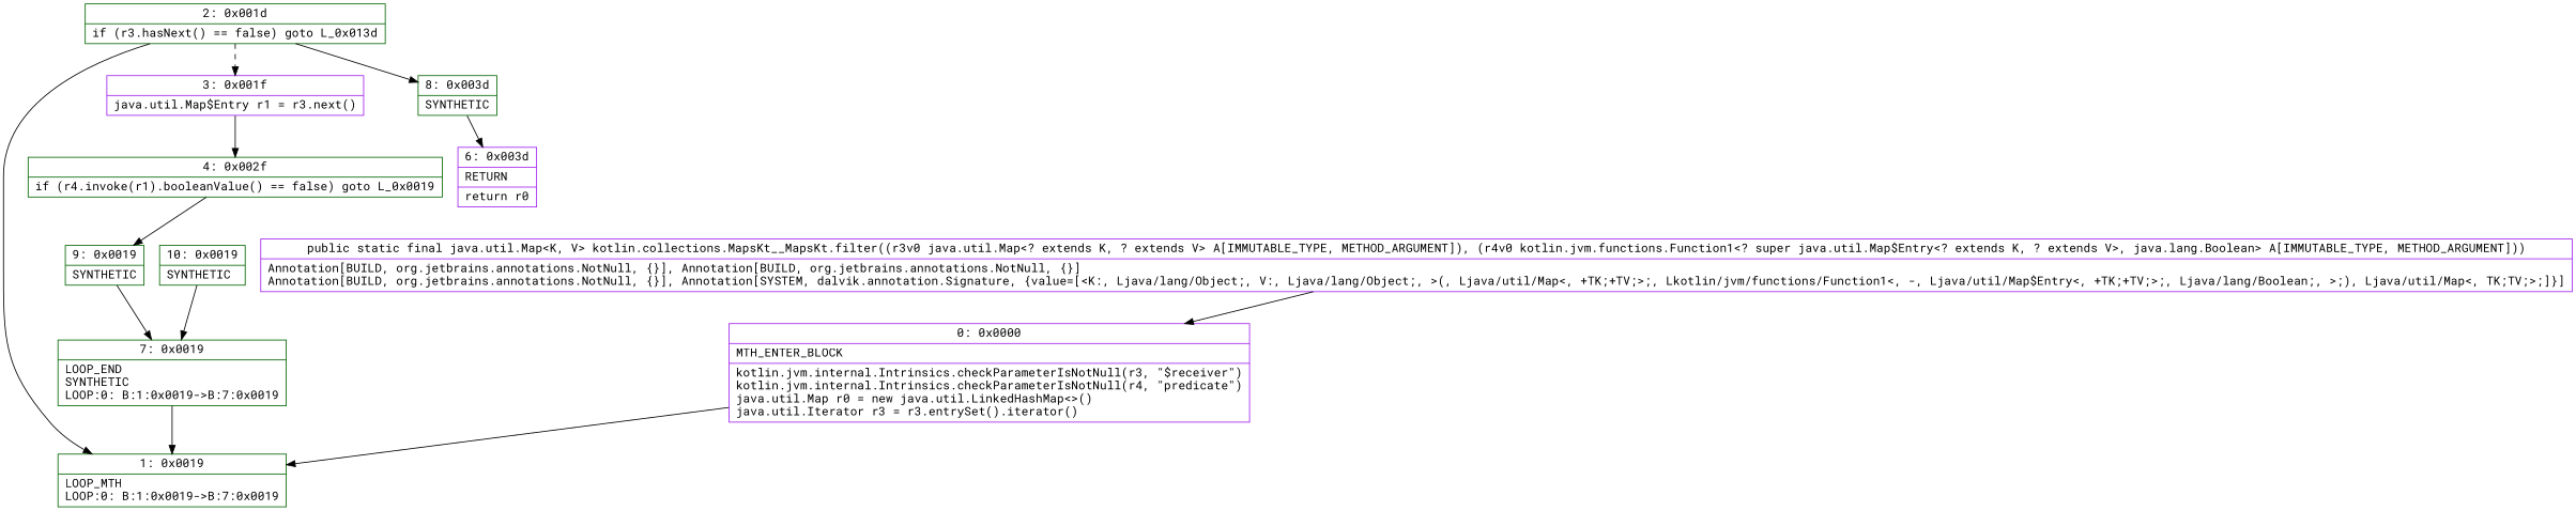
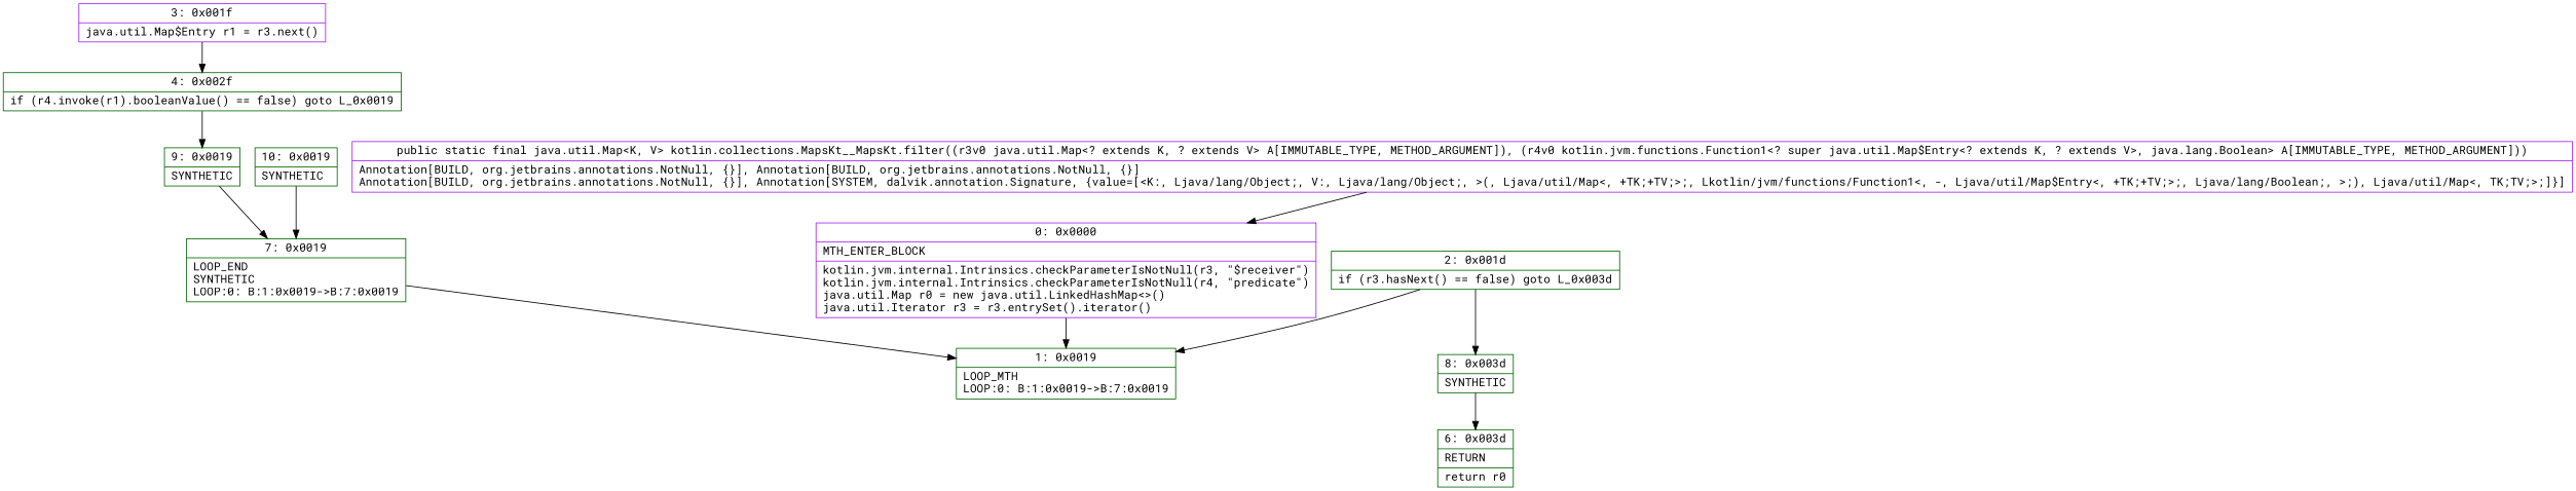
  digraph {
    fontname="Roboto Mono"
    node [color=darkgreen fontname="Roboto Mono" shape=record]
    edge [fontname="Roboto Mono"]
    n1 [color=purple label="{0\:\ 0x0000|MTH_ENTER_BLOCK\l|kotlin.jvm.internal.Intrinsics.checkParameterIsNotNull(r3, \"$receiver\")\lkotlin.jvm.internal.Intrinsics.checkParameterIsNotNull(r4, \"predicate\")\ljava.util.Map r0 = new java.util.LinkedHashMap\<\>()\ljava.util.Iterator r3 = r3.entrySet().iterator()\l}"]
    n2 [label="{1\:\ 0x0019|LOOP_MTH\lLOOP:0: B:1:0x0019\-\>B:7:0x0019\l}"]
-   n3 [label="{2\:\ 0x001d|if (r3.hasNext() == false) goto L_0x013d\l}"]
+   n3 [label="{2\:\ 0x001d|if (r3.hasNext() == false) goto L_0x003d\l}"]
    n4 [color=purple label="{3\:\ 0x001f|java.util.Map$Entry r1 = r3.next()\l}"]
    n5 [label="{8\:\ 0x003d|SYNTHETIC\l}"]
    n6 [label="{4\:\ 0x002f|if (r4.invoke(r1).booleanValue() == false) goto L_0x0019\l}"]
-   n7 [color=purple label="{6\:\ 0x003d|RETURN\l|return r0\l}"]
+   n7 [label="{6\:\ 0x003d|RETURN\l|return r0\l}"]
    n8 [label="{9\:\ 0x0019|SYNTHETIC\l}"]
    n9 [label="{7\:\ 0x0019|LOOP_END\lSYNTHETIC\lLOOP:0: B:1:0x0019\-\>B:7:0x0019\l}"]
    n10 [label="{10\:\ 0x0019|SYNTHETIC\l}"]
    n11 [color=purple label="{public static final java.util.Map\<K, V\> kotlin.collections.MapsKt__MapsKt.filter((r3v0 java.util.Map\<? extends K, ? extends V\> A[IMMUTABLE_TYPE, METHOD_ARGUMENT]), (r4v0 kotlin.jvm.functions.Function1\<? super java.util.Map$Entry\<? extends K, ? extends V\>, java.lang.Boolean\> A[IMMUTABLE_TYPE, METHOD_ARGUMENT]))  | Annotation[BUILD, org.jetbrains.annotations.NotNull, \{\}], Annotation[BUILD, org.jetbrains.annotations.NotNull, \{\}]\lAnnotation[BUILD, org.jetbrains.annotations.NotNull, \{\}], Annotation[SYSTEM, dalvik.annotation.Signature, \{value=[\<K:, Ljava\/lang\/Object;, V:, Ljava\/lang\/Object;, \>(, Ljava\/util\/Map\<, +TK;+TV;\>;, Lkotlin\/jvm\/functions\/Function1\<, \-, Ljava\/util\/Map$Entry\<, +TK;+TV;\>;, Ljava\/lang\/Boolean;, \>;), Ljava\/util\/Map\<, TK;TV;\>;]\}]\l}"]
    n1 -> n2
    n3 -> n2
-   n3 -> n4 [style=dashed]
    n3 -> n5
    n4 -> n6
    n5 -> n7
    n6 -> n8
    n8 -> n9
    n9 -> n2
    n10 -> n9
    n11 -> n1
  }
